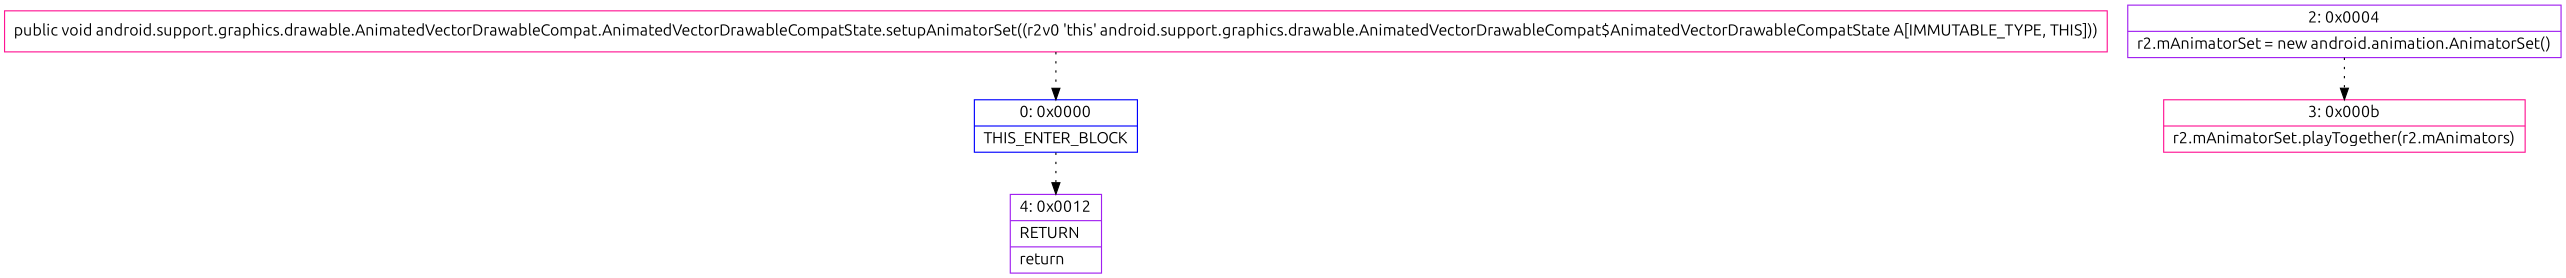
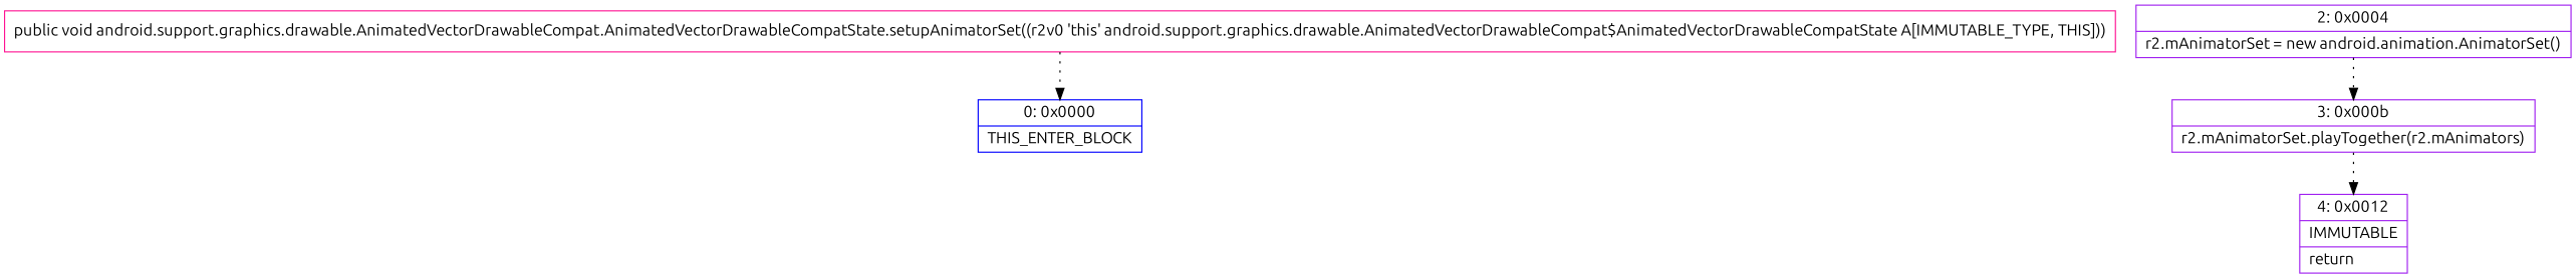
  digraph {
    fontname=Ubuntu
    node [color=purple fontname=Ubuntu shape=record]
    edge [fontname=Ubuntu style=dotted]
    n1 [color=blue label="{0\:\ 0x0000|THIS_ENTER_BLOCK\l}"]
    n2 [label="{2\:\ 0x0004|r2.mAnimatorSet = new android.animation.AnimatorSet()\l}"]
-   n3 [color=deeppink label="{3\:\ 0x000b|r2.mAnimatorSet.playTogether(r2.mAnimators)\l}"]
-   n4 [label="{4\:\ 0x0012|RETURN\l|return\l}"]
+   n3 [label="{3\:\ 0x000b|r2.mAnimatorSet.playTogether(r2.mAnimators)\l}"]
+   n4 [label="{4\:\ 0x0012|IMMUTABLE\l|return\l}"]
    n5 [color=deeppink label="{public void android.support.graphics.drawable.AnimatedVectorDrawableCompat.AnimatedVectorDrawableCompatState.setupAnimatorSet((r2v0 'this' android.support.graphics.drawable.AnimatedVectorDrawableCompat$AnimatedVectorDrawableCompatState A[IMMUTABLE_TYPE, THIS])) }"]
    n2 -> n3
-   n1 -> n4
+   n3 -> n4
    n5 -> n1
  }
